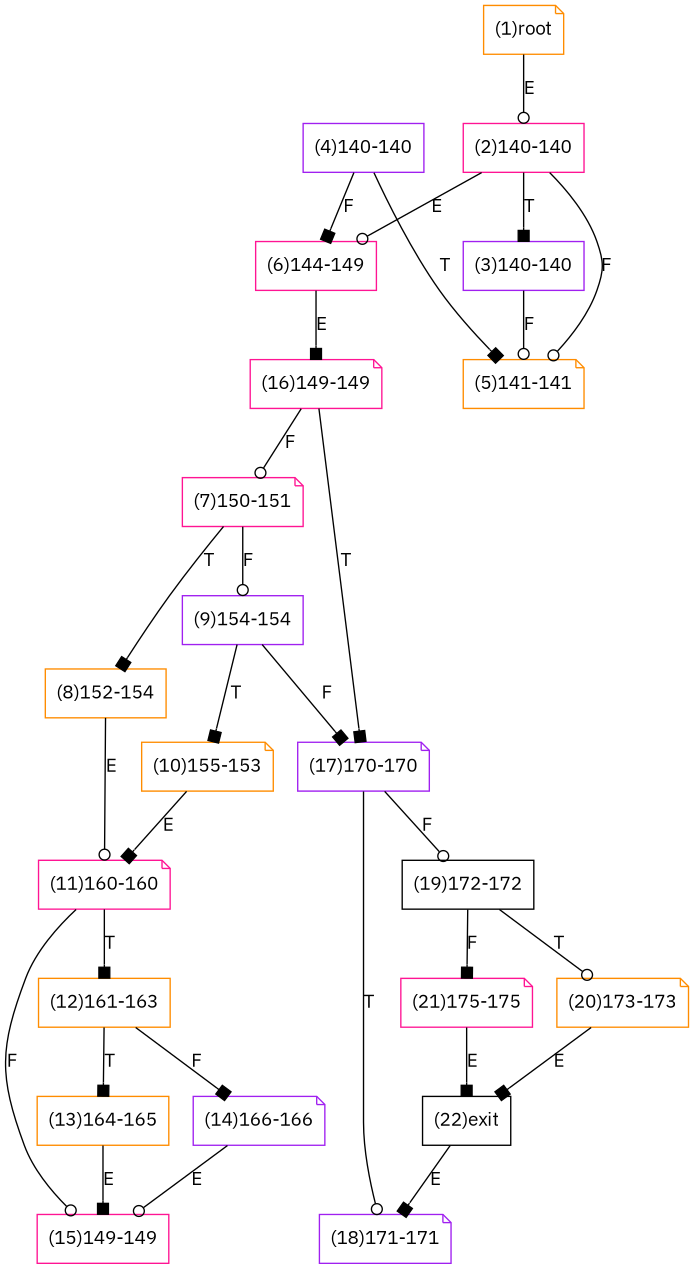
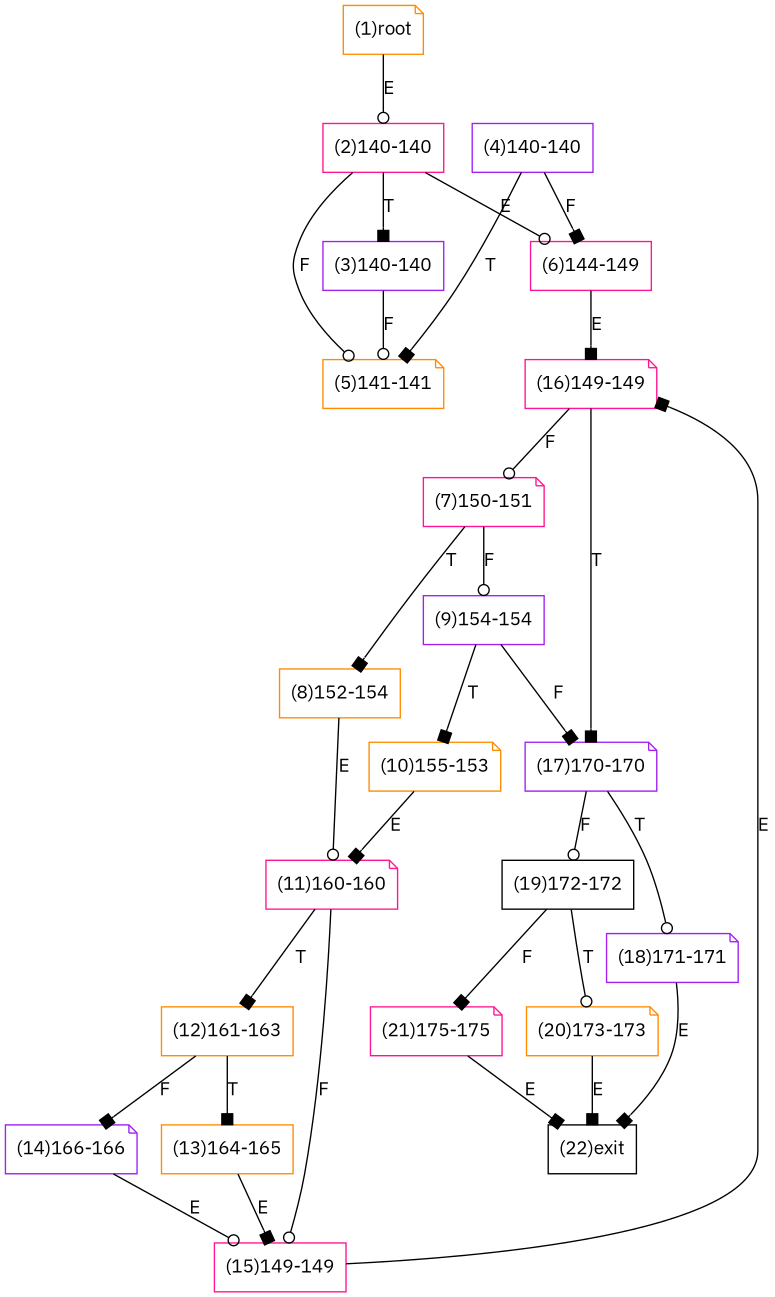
  digraph {
    fontname="IBM Plex Sans"
    node [color=darkorange fontname="IBM Plex Sans" shape=note]
    edge [arrowhead=box fontname="IBM Plex Sans"]
    n1 [label="(1)root"]
    n2 [color=deeppink label="(2)140-140" shape=box]
    n3 [color=purple label="(3)140-140" shape=box]
    n4 [label="(5)141-141"]
    n5 [color=deeppink label="(6)144-149" shape=box]
    n6 [color=purple label="(4)140-140" shape=box]
    n7 [color=deeppink label="(16)149-149"]
    n8 [color=deeppink label="(7)150-151"]
    n9 [color=purple label="(17)170-170"]
    n10 [label="(8)152-154" shape=box]
    n11 [color=purple label="(9)154-154" shape=box]
    n12 [color=deeppink label="(11)160-160"]
    n13 [label="(10)155-153"]
    n14 [label="(12)161-163" shape=box]
    n15 [color=deeppink label="(15)149-149" shape=box]
    n16 [color=black label="(19)172-172" shape=box]
    n17 [color=purple label="(18)171-171"]
    n18 [label="(13)164-165" shape=box]
    n19 [color=purple label="(14)166-166"]
    n20 [color=deeppink label="(21)175-175"]
    n21 [label="(20)173-173"]
    n22 [color=black label="(22)exit" shape=box]
    n1 -> n2 [arrowhead=odot label=E]
    n2 -> n3 [label=T]
    n2 -> n4 [arrowhead=odot label=F]
    n2 -> n5 [arrowhead=odot label=E]
    n3 -> n4 [arrowhead=odot label=F]
    n5 -> n7 [label=E]
    n6 -> n4 [label=T]
    n6 -> n5 [label=F]
    n7 -> n8 [arrowhead=odot label=F]
    n7 -> n9 [label=T]
    n8 -> n10 [label=T]
    n8 -> n11 [arrowhead=odot label=F]
    n9 -> n16 [arrowhead=odot label=F]
    n9 -> n17 [arrowhead=odot label=T]
    n10 -> n12 [arrowhead=odot label=E]
    n11 -> n9 [label=F]
    n11 -> n13 [label=T]
    n12 -> n14 [label=T]
    n12 -> n15 [arrowhead=odot label=F]
    n13 -> n12 [label=E]
    n14 -> n18 [label=T]
    n14 -> n19 [label=F]
+   n15 -> n7 [label=E]
    n16 -> n20 [label=F]
    n16 -> n21 [arrowhead=odot label=T]
-   n22 -> n17 [label=E]
+   n17 -> n22 [label=E]
    n18 -> n15 [label=E]
    n19 -> n15 [arrowhead=odot label=E]
    n20 -> n22 [label=E]
    n21 -> n22 [label=E]
  }
